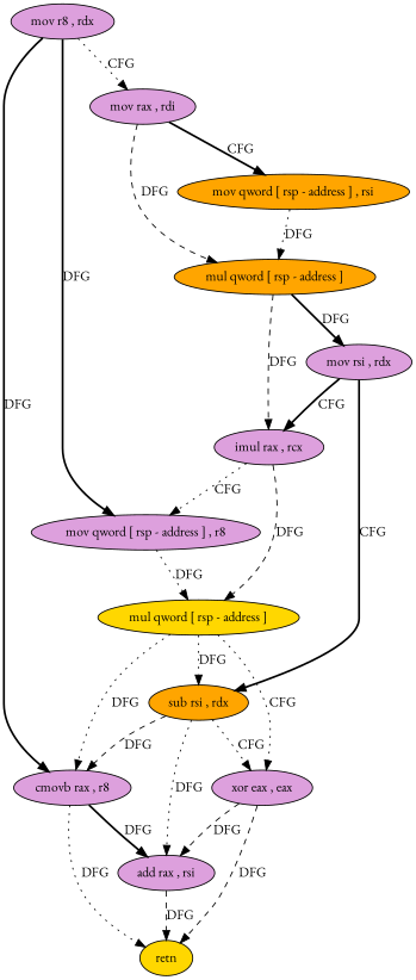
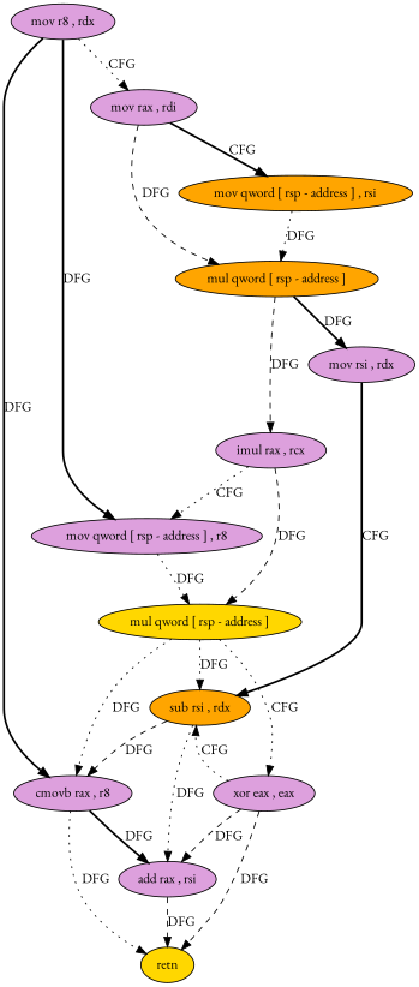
  digraph {
    fontname="EB Garamond"
    node [fillcolor=plum fontname="EB Garamond" style=filled]
    edge [fontname="EB Garamond" style=dotted]
    n1 [label="mov r8 , rdx"]
    n2 [label="mov rax , rdi"]
    n3 [label="mov qword [ rsp - address ] , r8"]
    n4 [label="cmovb rax , r8"]
    n5 [fillcolor=orange label="mov qword [ rsp - address ] , rsi"]
    n6 [fillcolor=orange label="mul qword [ rsp - address ]"]
    n7 [fillcolor=gold label="mul qword [ rsp - address ]"]
    n8 [label="add rax , rsi"]
    n9 [fillcolor=gold label=retn]
    n10 [label="mov rsi , rdx"]
    n11 [label="imul rax , rcx"]
    n12 [fillcolor=orange label="sub rsi , rdx"]
    n13 [label="xor eax , eax"]
    n1 -> n2 [label=CFG]
    n1 -> n3 [label=DFG style=bold]
    n1 -> n4 [label=DFG style=bold]
    n2 -> n5 [label=CFG style=bold]
    n2 -> n6 [label=DFG style=dashed]
    n3 -> n7 [label=DFG]
    n4 -> n8 [label=DFG style=bold]
    n4 -> n9 [label=DFG]
    n5 -> n6 [label=DFG]
    n6 -> n10 [label=DFG style=bold]
    n6 -> n11 [label=DFG style=dashed]
    n7 -> n4 [label=DFG]
    n7 -> n12 [label=DFG]
    n7 -> n13 [label=CFG]
    n8 -> n9 [label=DFG style=dashed]
-   n10 -> n11 [label=CFG style=bold]
    n10 -> n12 [label=CFG style=bold]
    n11 -> n3 [label=CFG]
    n11 -> n7 [label=DFG style=dashed]
    n12 -> n4 [label=DFG style=dashed]
    n12 -> n8 [label=DFG]
    n13 -> n8 [label=DFG style=dashed]
    n13 -> n9 [label=DFG style=dashed]
-   n12 -> n13 [label=CFG]
+   n13 -> n12 [label=CFG]
  }
